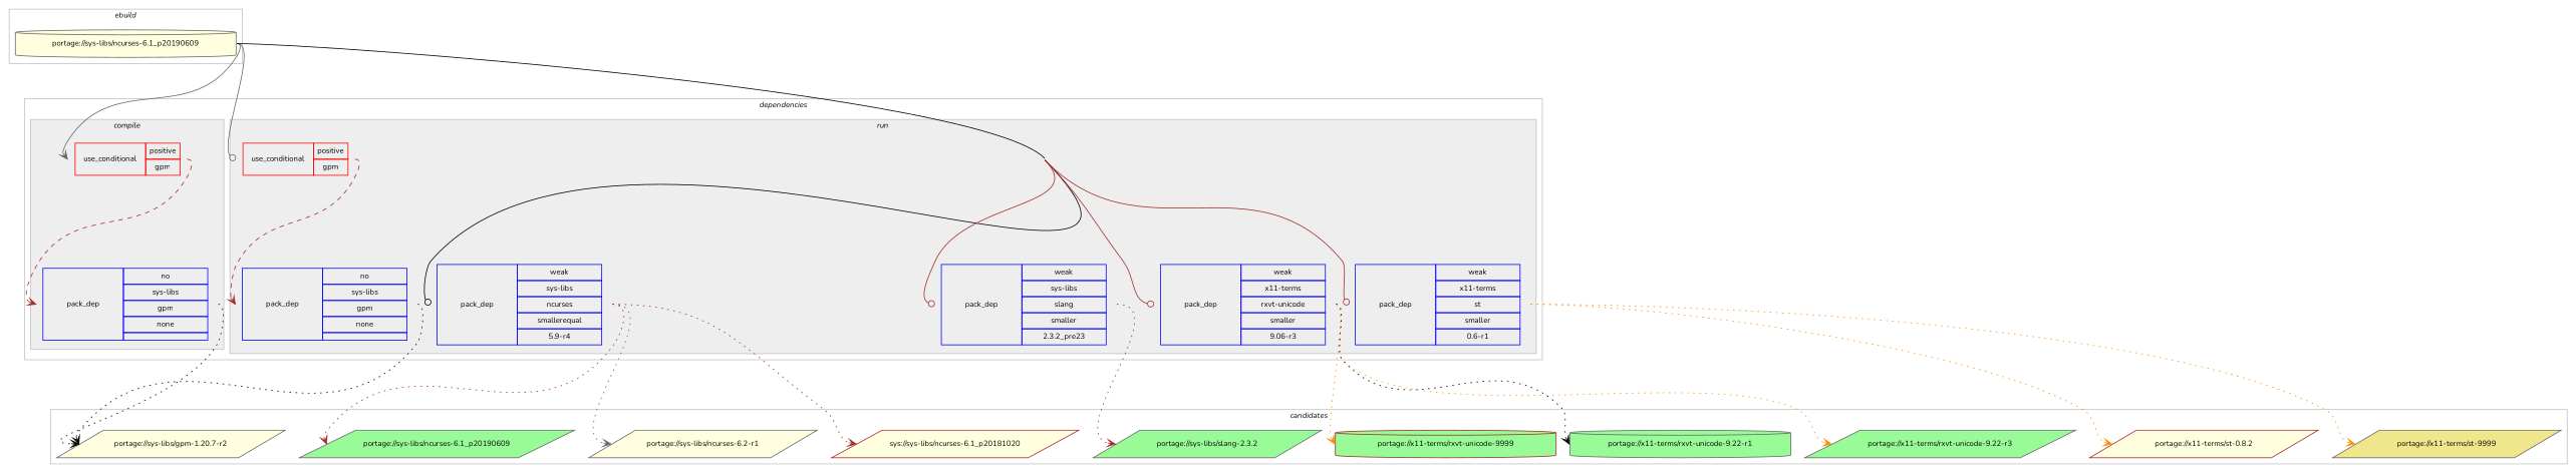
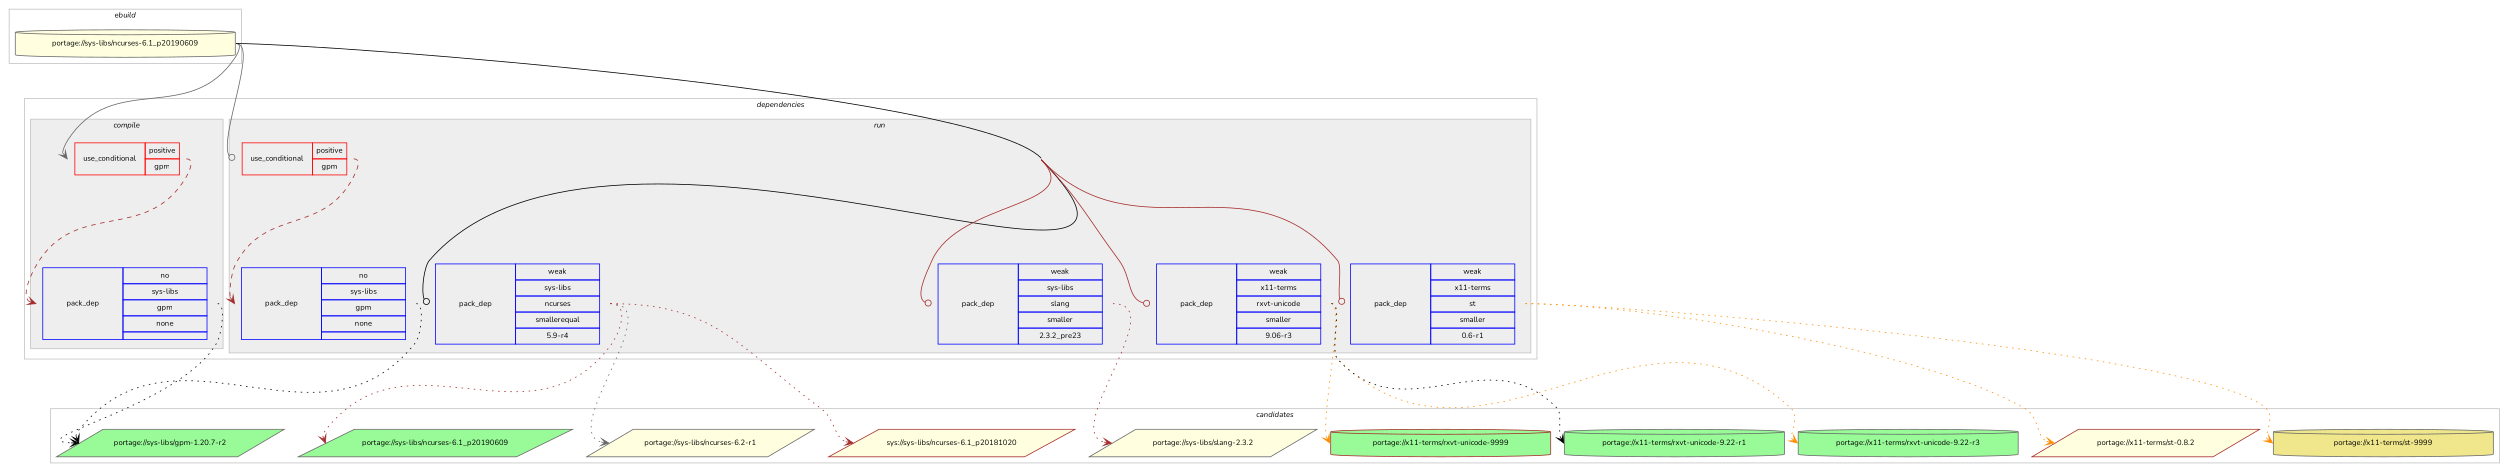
  digraph {
    compound=true
    concentrate=true
    fontname=Nunito
    fontsize=10
    newrank=true
    rankdir=TB
    ranksep=1.5
    node [color=gray40 fontname=Nunito fontsize=10 shape=none style=filled]
    edge [arrowhead=vee color=brown fontname=Nunito headport=w style=dotted tailport=e weight=100]
    n1 [fillcolor=lightyellow label="portage://sys-libs/ncurses-6.1_p20190609" shape=cylinder width=4]
    n2 [color=blue label=<<TABLE BORDER="0" CELLBORDER="1" CELLSPACING="0" CELLPADDING="4" WIDTH="220"><TR><TD ROWSPAN="6" CELLPADDING="30">pack_dep</TD></TR><TR><TD WIDTH="110">no</TD></TR><TR><TD>sys-libs</TD></TR><TR><TD>gpm</TD></TR><TR><TD>none</TD></TR><TR><TD></TD></TR></TABLE>> style=""]
    n3 [color=red label=<<TABLE BORDER="0" CELLBORDER="1" CELLSPACING="0" CELLPADDING="4"><TR><TD ROWSPAN="3" CELLPADDING="10">use_conditional</TD></TR><TR><TD>positive</TD></TR><TR><TD>gpm</TD></TR></TABLE>> style=""]
    n4 [color=blue label=<<TABLE BORDER="0" CELLBORDER="1" CELLSPACING="0" CELLPADDING="4" WIDTH="220"><TR><TD ROWSPAN="6" CELLPADDING="30">pack_dep</TD></TR><TR><TD WIDTH="110">no</TD></TR><TR><TD>sys-libs</TD></TR><TR><TD>gpm</TD></TR><TR><TD>none</TD></TR><TR><TD></TD></TR></TABLE>> style=""]
    n5 [color=red label=<<TABLE BORDER="0" CELLBORDER="1" CELLSPACING="0" CELLPADDING="4"><TR><TD ROWSPAN="3" CELLPADDING="10">use_conditional</TD></TR><TR><TD>positive</TD></TR><TR><TD>gpm</TD></TR></TABLE>> style=""]
    n6 [color=blue label=<<TABLE BORDER="0" CELLBORDER="1" CELLSPACING="0" CELLPADDING="4" WIDTH="220"><TR><TD ROWSPAN="6" CELLPADDING="30">pack_dep</TD></TR><TR><TD WIDTH="110">weak</TD></TR><TR><TD>sys-libs</TD></TR><TR><TD>ncurses</TD></TR><TR><TD>smallerequal</TD></TR><TR><TD>5.9-r4</TD></TR></TABLE>> style=""]
    n7 [color=blue label=<<TABLE BORDER="0" CELLBORDER="1" CELLSPACING="0" CELLPADDING="4" WIDTH="220"><TR><TD ROWSPAN="6" CELLPADDING="30">pack_dep</TD></TR><TR><TD WIDTH="110">weak</TD></TR><TR><TD>sys-libs</TD></TR><TR><TD>slang</TD></TR><TR><TD>smaller</TD></TR><TR><TD>2.3.2_pre23</TD></TR></TABLE>> style=""]
    n8 [color=blue label=<<TABLE BORDER="0" CELLBORDER="1" CELLSPACING="0" CELLPADDING="4" WIDTH="220"><TR><TD ROWSPAN="6" CELLPADDING="30">pack_dep</TD></TR><TR><TD WIDTH="110">weak</TD></TR><TR><TD>x11-terms</TD></TR><TR><TD>rxvt-unicode</TD></TR><TR><TD>smaller</TD></TR><TR><TD>9.06-r3</TD></TR></TABLE>> style=""]
    n9 [color=blue label=<<TABLE BORDER="0" CELLBORDER="1" CELLSPACING="0" CELLPADDING="4" WIDTH="220"><TR><TD ROWSPAN="6" CELLPADDING="30">pack_dep</TD></TR><TR><TD WIDTH="110">weak</TD></TR><TR><TD>x11-terms</TD></TR><TR><TD>st</TD></TR><TR><TD>smaller</TD></TR><TR><TD>0.6-r1</TD></TR></TABLE>> style=""]
-   n10 [fillcolor=lightyellow label="portage://sys-libs/gpm-1.20.7-r2" shape=parallelogram width=4]
+   n10 [fillcolor=palegreen label="portage://sys-libs/gpm-1.20.7-r2" shape=parallelogram width=4]
    n11 [fillcolor=lightyellow label="portage://sys-libs/ncurses-6.2-r1" shape=parallelogram width=4]
    n12 [fillcolor=palegreen label="portage://sys-libs/ncurses-6.1_p20190609" shape=parallelogram width=4]
    n13 [color=brown fillcolor=lightyellow label="sys://sys-libs/ncurses-6.1_p20181020" shape=parallelogram width=4]
-   n14 [fillcolor=palegreen label="portage://sys-libs/slang-2.3.2" shape=parallelogram width=4]
+   n14 [fillcolor=lightyellow label="portage://sys-libs/slang-2.3.2" shape=parallelogram width=4]
    n15 [color=brown fillcolor=palegreen label="portage://x11-terms/rxvt-unicode-9999" shape=cylinder width=4]
-   n16 [fillcolor=palegreen label="portage://x11-terms/rxvt-unicode-9.22-r3" shape=parallelogram width=4]
+   n16 [fillcolor=palegreen label="portage://x11-terms/rxvt-unicode-9.22-r3" shape=cylinder width=4]
    n17 [fillcolor=palegreen label="portage://x11-terms/rxvt-unicode-9.22-r1" shape=cylinder width=4]
-   n18 [fillcolor=khaki label="portage://x11-terms/st-9999" shape=parallelogram width=4]
+   n18 [fillcolor=khaki label="portage://x11-terms/st-9999" shape=cylinder width=4]
    n19 [color=brown fillcolor=lightyellow label="portage://x11-terms/st-0.8.2" shape=parallelogram width=4]
    subgraph cluster_1 {
      color=gray
      label=<<i>dependencies</i>>
      subgraph cluster_2 {
        color=gray
        fillcolor="#eeeeee"
        label=<<i>compile</i>>
        style=filled
        subgraph sub_3 {
          color=gray
          fillcolor="#eeeeee"
          label=<<i>compile</i>>
          style=filled
          n3
          subgraph sub_4 {
            color=gray
            fillcolor="#eeeeee"
            label=<<i>compile</i>>
            style=filled
            n2
          }
        }
      }
      subgraph cluster_5 {
        color=gray
        fillcolor="#eeeeee"
        label=<<i>compile and run</i>>
        style=filled
      }
      subgraph cluster_6 {
        color=gray
        fillcolor="#eeeeee"
        label=<<i>run</i>>
        style=filled
        subgraph sub_7 {
          color=gray
          fillcolor="#eeeeee"
          label=<<i>run</i>>
          style=filled
          n5
          subgraph sub_8 {
            color=gray
            fillcolor="#eeeeee"
            label=<<i>run</i>>
            style=filled
            n4
          }
        }
        subgraph sub_9 {
          color=gray
          fillcolor="#eeeeee"
          label=<<i>run</i>>
          style=filled
          n6
        }
        subgraph sub_10 {
          color=gray
          fillcolor="#eeeeee"
          label=<<i>run</i>>
          style=filled
          n7
        }
        subgraph sub_11 {
          color=gray
          fillcolor="#eeeeee"
          label=<<i>run</i>>
          style=filled
          n8
        }
        subgraph sub_12 {
          color=gray
          fillcolor="#eeeeee"
          label=<<i>run</i>>
          style=filled
          n9
        }
      }
    }
    subgraph cluster_13 {
      color=gray
      label=<<i>ebuild</i>>
      rank=same
      n1
    }
    subgraph cluster_14 {
      color=gray
      label=<<i>candidates</i>>
      rank=same
      subgraph sub_15 {
        color=black
        label=<<i>candidates</i>>
        nodesep=1
        rank=same
        n10
      }
      subgraph sub_16 {
        color=black
        label=<<i>candidates</i>>
        nodesep=1
        rank=same
        n10
      }
      subgraph sub_17 {
        color=black
        label=<<i>candidates</i>>
        nodesep=1
        rank=same
        n11
        n12
        n13
      }
      subgraph sub_18 {
        color=black
        label=<<i>candidates</i>>
        nodesep=1
        rank=same
        n14
      }
      subgraph sub_19 {
        color=black
        label=<<i>candidates</i>>
        nodesep=1
        rank=same
        n15
        n16
        n17
      }
      subgraph sub_20 {
        color=black
        label=<<i>candidates</i>>
        nodesep=1
        rank=same
        n18
        n19
      }
    }
    n1 -> n3 [color=gray40 style=solid weight=20]
    n1 -> n5 [arrowhead=odot color=gray40 style=solid weight=20]
    n1 -> n6 [arrowhead=odot color=black style=solid weight=20]
    n1 -> n7 [arrowhead=odot style=solid weight=20]
    n1 -> n8 [arrowhead=odot style=solid weight=20]
    n1 -> n9 [arrowhead=odot style=solid weight=20]
    n2 -> n10 [color=black]
    n3 -> n2 [style=dashed weight=20]
    n4 -> n10 [color=black]
    n5 -> n4 [style=dashed weight=20]
    n6 -> n11 [color=gray40]
    n6 -> n12
    n6 -> n13
    n7 -> n14
    n8 -> n15 [color=darkorange]
    n8 -> n16 [color=darkorange]
    n8 -> n17 [color=black]
    n9 -> n18 [color=darkorange]
    n9 -> n19 [color=darkorange]
  }
